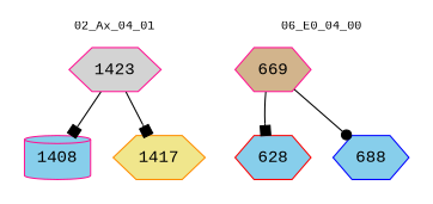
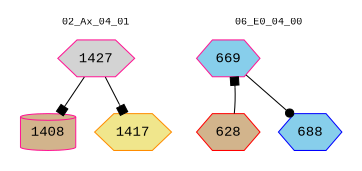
  digraph {
    fontname="Liberation Mono"
    node [color=deeppink fillcolor=tan fontname="Liberation Mono" shape=hexagon style=filled]
    edge [arrowhead=box color=black fontname="Liberation Mono"]
-   n1 [fillcolor=lightgrey label=1423]
-   n2 [fillcolor=skyblue label=1408 shape=cylinder]
+   n1 [fillcolor=lightgrey label=1427]
+   n2 [label=1408 shape=cylinder]
    n3 [color=darkorange fillcolor=khaki label=1417]
-   n4 [label=669]
-   n5 [color=red fillcolor=skyblue label=628]
+   n4 [fillcolor=skyblue label=669]
+   n5 [color=red label=628]
    n6 [color=blue fillcolor=skyblue label=688]
    subgraph cluster_1 {
      color=white
      fontsize=10
      label="02_Ax_04_01"
      n1
      n2
      n3
    }
    subgraph cluster_2 {
      color=white
      fontsize=10
      label="06_E0_04_00"
      n4
      n5
      n6
    }
    n1 -> n2
    n1 -> n3
-   n4 -> n5
+   n5 -> n4
    n4 -> n6 [arrowhead=dot]
  }
